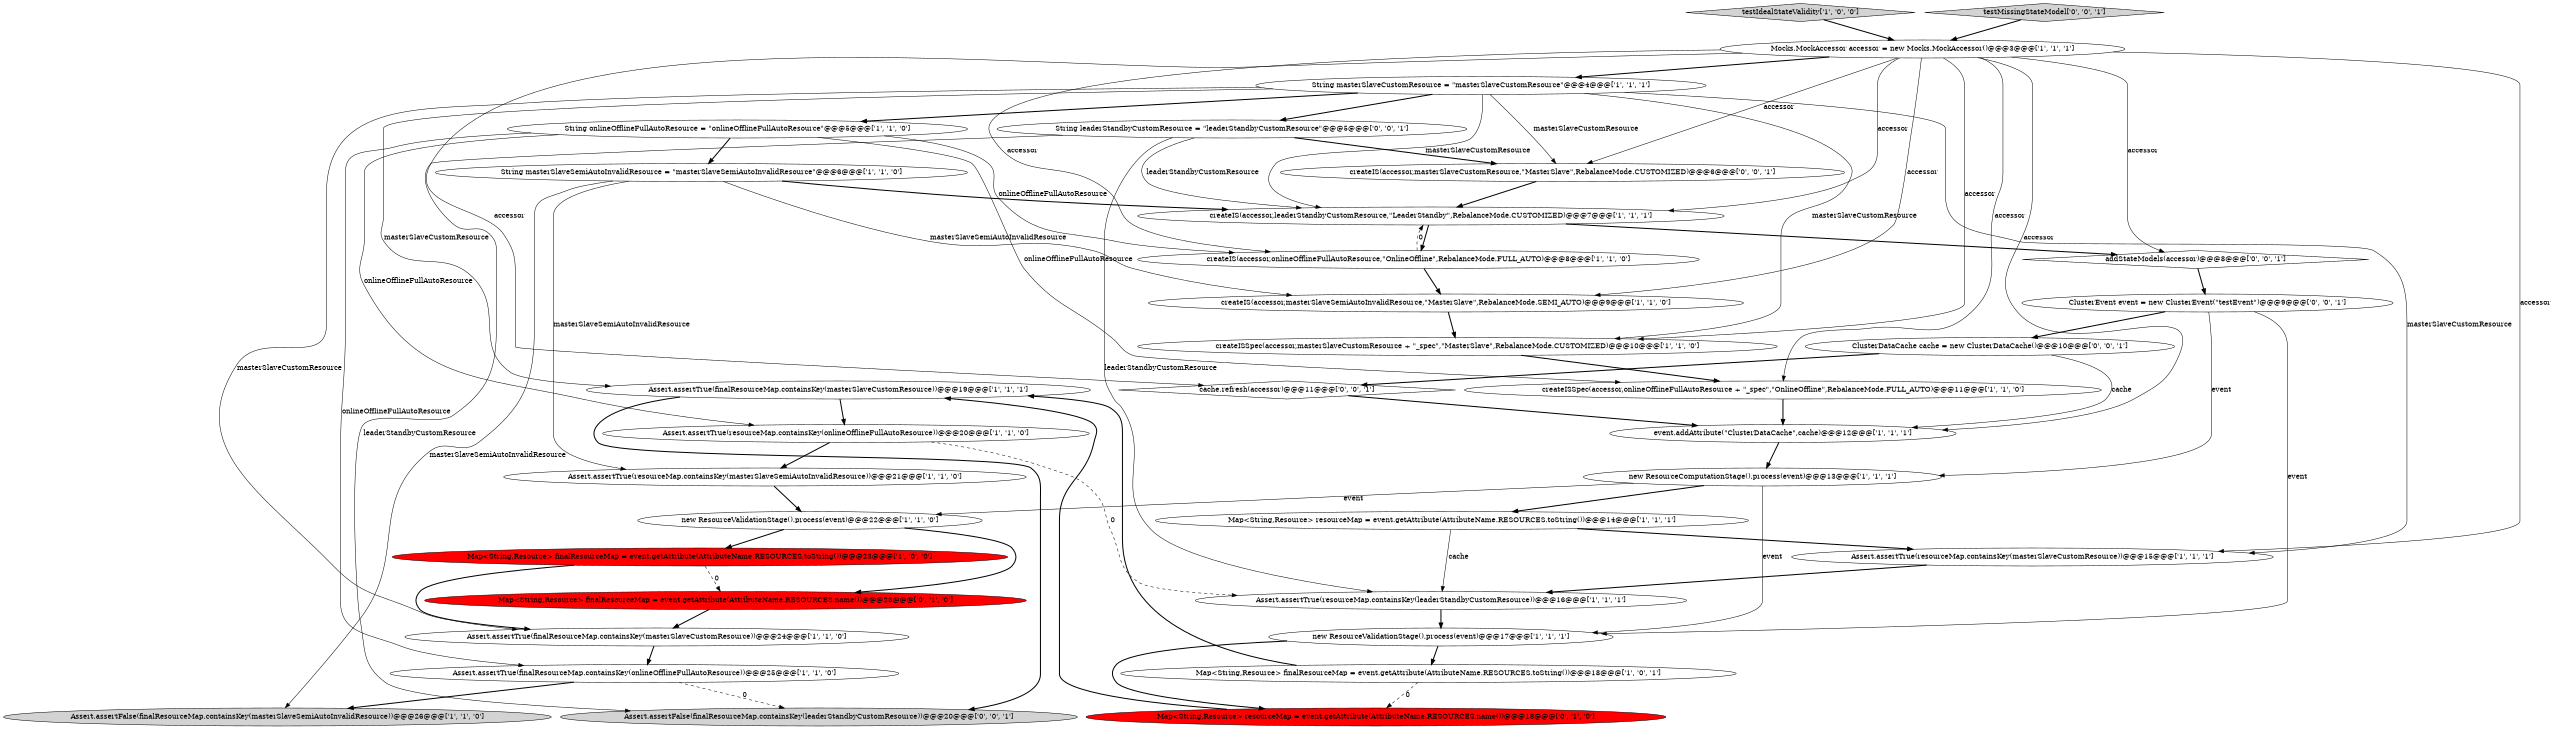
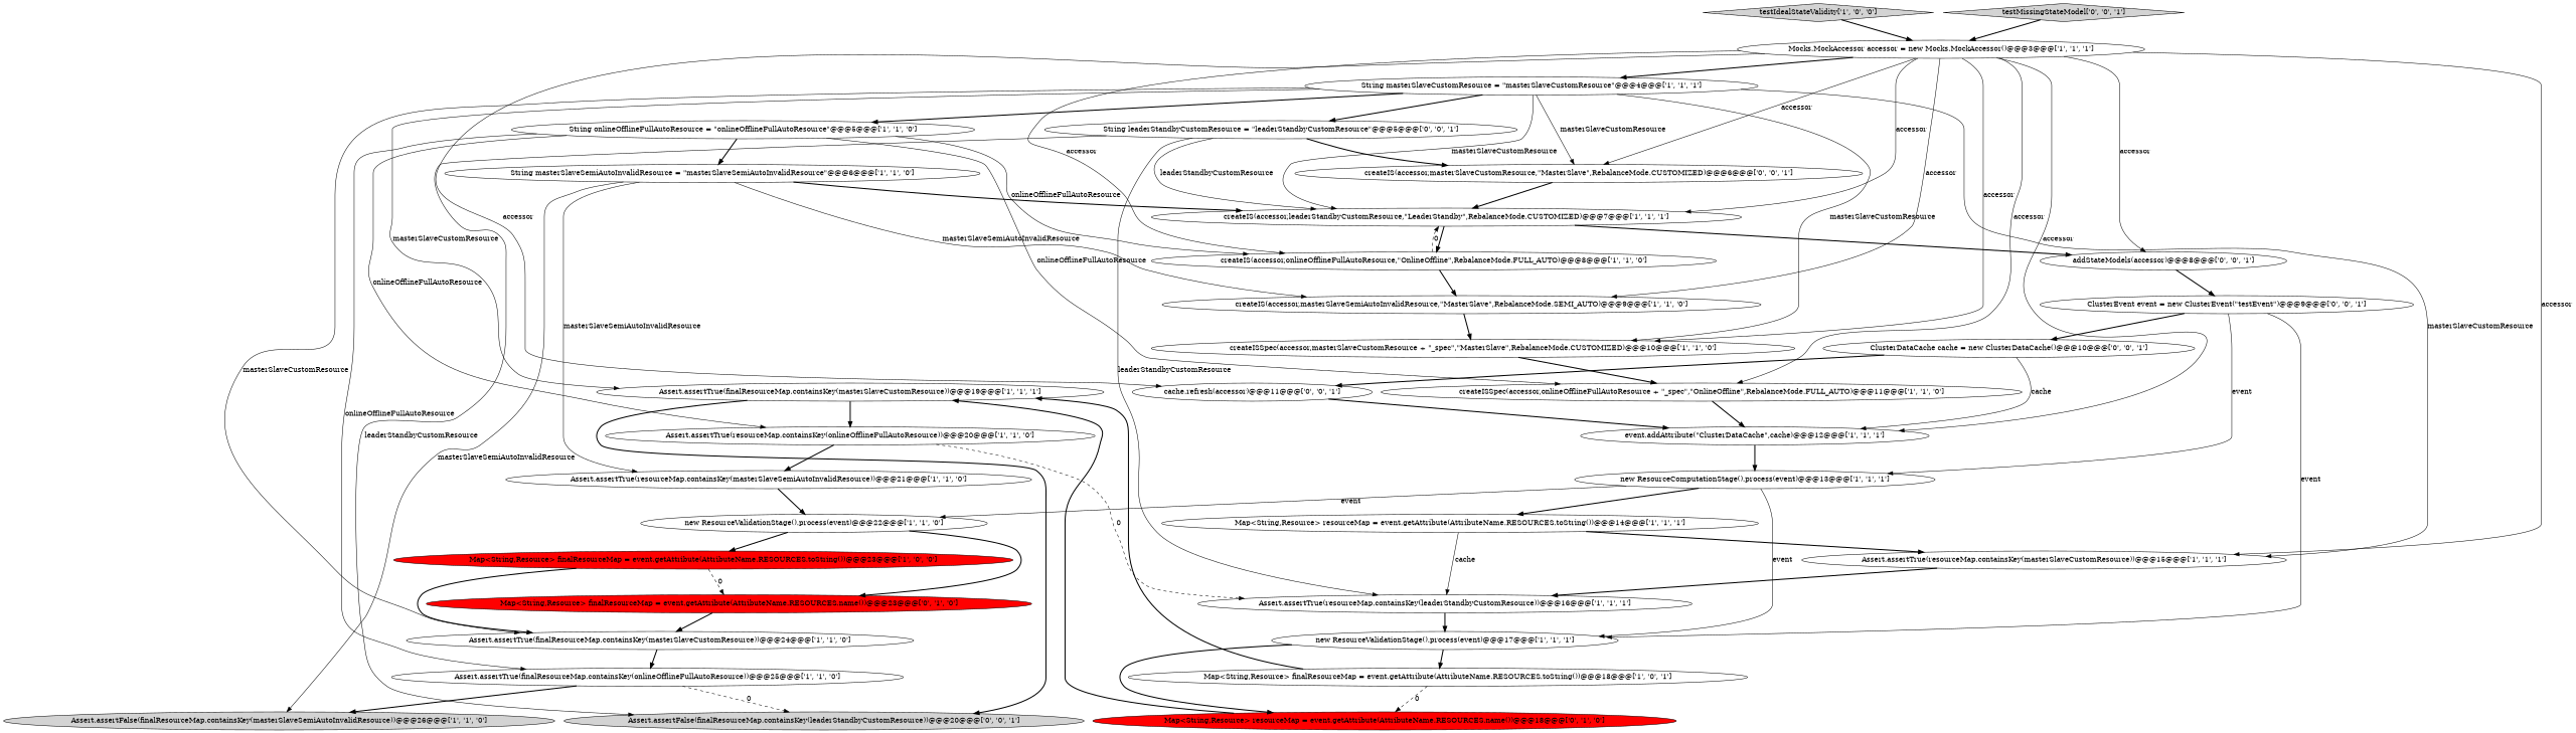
  digraph {
    node [fillcolor=white shape=ellipse style=filled]
    edge [style=bold]
    n1 [label="Assert.assertTrue(finalResourceMap.containsKey(masterSlaveCustomResource))@@@24@@@['1', '1', '0']"]
    n2 [label="Assert.assertTrue(finalResourceMap.containsKey(onlineOfflineFullAutoResource))@@@25@@@['1', '1', '0']"]
    n3 [fillcolor=lightgray label="Assert.assertFalse(finalResourceMap.containsKey(leaderStandbyCustomResource))@@@20@@@['0', '0', '1']"]
    n4 [fillcolor=lightgray label="Assert.assertFalse(finalResourceMap.containsKey(masterSlaveSemiAutoInvalidResource))@@@26@@@['1', '1', '0']"]
    n5 [label="new ResourceValidationStage().process(event)@@@22@@@['1', '1', '0']"]
    n6 [fillcolor=red label="Map<String,Resource> finalResourceMap = event.getAttribute(AttributeName.RESOURCES.name())@@@23@@@['0', '1', '0']"]
    n7 [fillcolor=red label="Map<String,Resource> finalResourceMap = event.getAttribute(AttributeName.RESOURCES.toString())@@@23@@@['1', '0', '0']"]
    n8 [label="Mocks.MockAccessor accessor = new Mocks.MockAccessor()@@@3@@@['1', '1', '1']"]
    n9 [label="createIS(accessor,leaderStandbyCustomResource,\"LeaderStandby\",RebalanceMode.CUSTOMIZED)@@@7@@@['1', '1', '1']"]
    n10 [label="createISSpec(accessor,onlineOfflineFullAutoResource + \"_spec\",\"OnlineOffline\",RebalanceMode.FULL_AUTO)@@@11@@@['1', '1', '0']"]
    n11 [label="event.addAttribute(\"ClusterDataCache\",cache)@@@12@@@['1', '1', '1']"]
    n12 [label="String masterSlaveCustomResource = \"masterSlaveCustomResource\"@@@4@@@['1', '1', '1']"]
    n13 [label="createISSpec(accessor,masterSlaveCustomResource + \"_spec\",\"MasterSlave\",RebalanceMode.CUSTOMIZED)@@@10@@@['1', '1', '0']"]
-   n14 [label="addStateModels(accessor)@@@8@@@['0', '0', '1']" shape=diamond]
+   n14 [label="addStateModels(accessor)@@@8@@@['0', '0', '1']"]
    n15 [label="createIS(accessor,masterSlaveSemiAutoInvalidResource,\"MasterSlave\",RebalanceMode.SEMI_AUTO)@@@9@@@['1', '1', '0']"]
    n16 [label="Assert.assertTrue(resourceMap.containsKey(masterSlaveCustomResource))@@@15@@@['1', '1', '1']"]
-   n17 [label="cache.refresh(accessor)@@@11@@@['0', '0', '1']" shape=diamond]
+   n17 [label="cache.refresh(accessor)@@@11@@@['0', '0', '1']"]
    n18 [label="createIS(accessor,onlineOfflineFullAutoResource,\"OnlineOffline\",RebalanceMode.FULL_AUTO)@@@8@@@['1', '1', '0']"]
    n19 [label="createIS(accessor,masterSlaveCustomResource,\"MasterSlave\",RebalanceMode.CUSTOMIZED)@@@6@@@['0', '0', '1']"]
    n20 [label="new ResourceComputationStage().process(event)@@@13@@@['1', '1', '1']"]
    n21 [label="Assert.assertTrue(finalResourceMap.containsKey(masterSlaveCustomResource))@@@19@@@['1', '1', '1']"]
    n22 [label="String leaderStandbyCustomResource = \"leaderStandbyCustomResource\"@@@5@@@['0', '0', '1']"]
    n23 [label="String onlineOfflineFullAutoResource = \"onlineOfflineFullAutoResource\"@@@5@@@['1', '1', '0']"]
    n24 [label="ClusterEvent event = new ClusterEvent(\"testEvent\")@@@9@@@['0', '0', '1']"]
    n25 [label="Assert.assertTrue(resourceMap.containsKey(leaderStandbyCustomResource))@@@16@@@['1', '1', '1']"]
    n26 [label="Assert.assertTrue(resourceMap.containsKey(masterSlaveSemiAutoInvalidResource))@@@21@@@['1', '1', '0']"]
    n27 [label="Assert.assertTrue(resourceMap.containsKey(onlineOfflineFullAutoResource))@@@20@@@['1', '1', '0']"]
    n28 [label="Map<String,Resource> finalResourceMap = event.getAttribute(AttributeName.RESOURCES.toString())@@@18@@@['1', '0', '1']"]
    n29 [fillcolor=red label="Map<String,Resource> resourceMap = event.getAttribute(AttributeName.RESOURCES.name())@@@18@@@['0', '1', '0']"]
    n30 [label="new ResourceValidationStage().process(event)@@@17@@@['1', '1', '1']"]
    n31 [fillcolor=lightgray label="testIdealStateValidity['1', '0', '0']" shape=diamond]
    n32 [label="Map<String,Resource> resourceMap = event.getAttribute(AttributeName.RESOURCES.toString())@@@14@@@['1', '1', '1']"]
    n33 [fillcolor=lightgray label="testMissingStateModel['0', '0', '1']" shape=diamond]
    n34 [label="String masterSlaveSemiAutoInvalidResource = \"masterSlaveSemiAutoInvalidResource\"@@@6@@@['1', '1', '0']"]
    n35 [label="ClusterDataCache cache = new ClusterDataCache()@@@10@@@['0', '0', '1']"]
    n1 -> n2
    n2 -> n3 [label=0 style=dashed]
    n2 -> n4
    n5 -> n6
    n5 -> n7
    n6 -> n1
    n7 -> n1
    n7 -> n6 [label=0 style=dashed]
    n8 -> n9 [label=accessor style=solid]
    n8 -> n10 [label=accessor style=solid]
    n8 -> n11 [label=accessor style=solid]
    n8 -> n12
    n8 -> n13 [label=accessor style=solid]
    n8 -> n14 [label=accessor style=solid]
    n8 -> n15 [label=accessor style=solid]
    n8 -> n16 [label=accessor style=solid]
    n8 -> n17 [label=accessor style=solid]
    n8 -> n18 [label=accessor style=solid]
    n8 -> n19 [label=accessor style=solid]
    n9 -> n14
    n9 -> n18
    n10 -> n11
    n11 -> n20
    n12 -> n1 [label=masterSlaveCustomResource style=solid]
    n12 -> n9 [label=masterSlaveCustomResource style=solid]
    n12 -> n13 [label=masterSlaveCustomResource style=solid]
    n12 -> n16 [label=masterSlaveCustomResource style=solid]
    n12 -> n19 [label=masterSlaveCustomResource style=solid]
    n12 -> n21 [label=masterSlaveCustomResource style=solid]
    n12 -> n22
    n12 -> n23
    n13 -> n10
    n14 -> n24
    n15 -> n13
    n16 -> n25
    n17 -> n11
    n18 -> n9 [label=0 style=dashed]
    n18 -> n15
    n19 -> n9
    n20 -> n5 [label=event style=solid]
    n20 -> n30 [label=event style=solid]
    n20 -> n32
    n21 -> n3
    n21 -> n27
    n22 -> n3 [label=leaderStandbyCustomResource style=solid]
    n22 -> n9 [label=leaderStandbyCustomResource style=solid]
    n22 -> n19
    n22 -> n25 [label=leaderStandbyCustomResource style=solid]
    n23 -> n2 [label=onlineOfflineFullAutoResource style=solid]
    n23 -> n10 [label=onlineOfflineFullAutoResource style=solid]
    n23 -> n18 [label=onlineOfflineFullAutoResource style=solid]
    n23 -> n27 [label=onlineOfflineFullAutoResource style=solid]
    n23 -> n34
    n24 -> n20 [label=event style=solid]
    n24 -> n30 [label=event style=solid]
    n24 -> n35
    n25 -> n30
    n26 -> n5
    n27 -> n25 [label=0 style=dashed]
    n27 -> n26
    n28 -> n21
    n28 -> n29 [label=0 style=dashed]
    n29 -> n21
    n30 -> n28
    n30 -> n29
    n31 -> n8
    n32 -> n16
    n32 -> n25 [label=cache style=solid]
    n33 -> n8
    n34 -> n4 [label=masterSlaveSemiAutoInvalidResource style=solid]
    n34 -> n9
    n34 -> n15 [label=masterSlaveSemiAutoInvalidResource style=solid]
    n34 -> n26 [label=masterSlaveSemiAutoInvalidResource style=solid]
    n35 -> n11 [label=cache style=solid]
    n35 -> n17
  }
